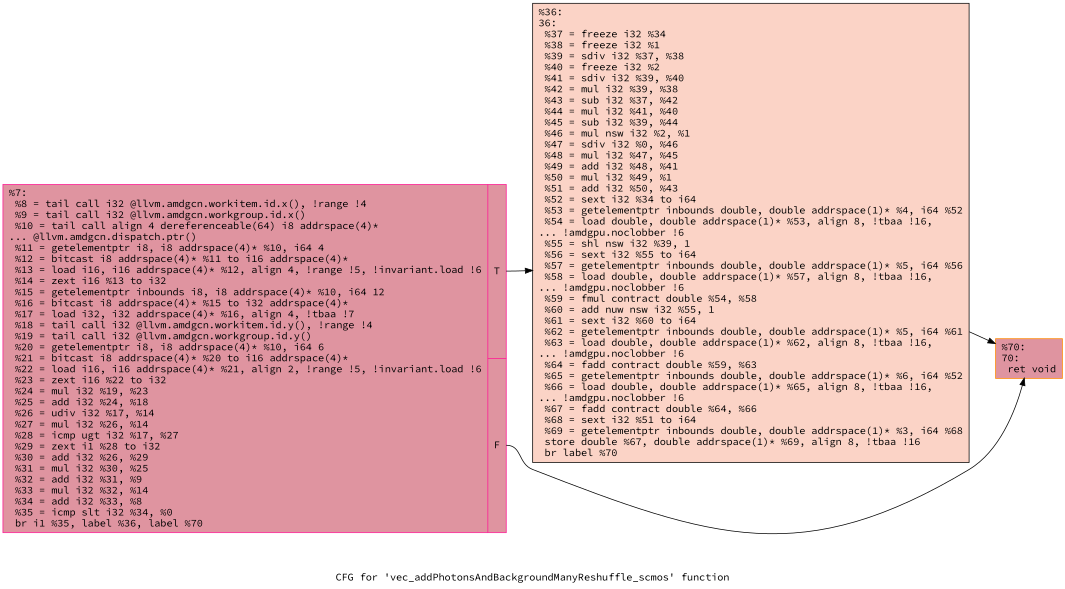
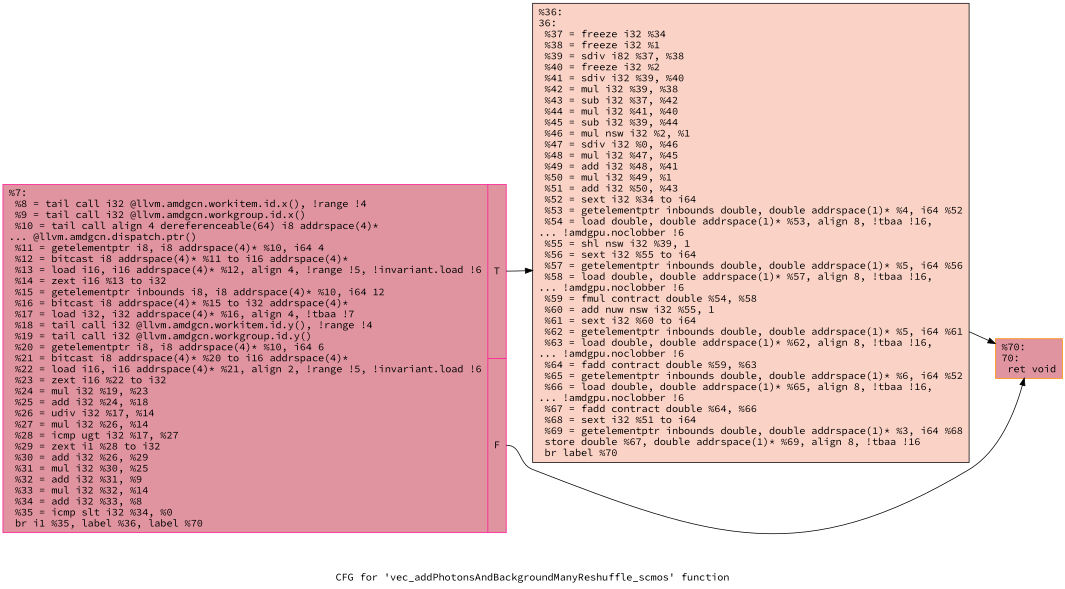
  digraph {
    label="CFG for 'vec_addPhotonsAndBackgroundManyReshuffle_scmos' function"
    rankdir=LR
    fontname="Source Code Pro"
    node [fillcolor="#b70d2870" shape=record style=filled fontname="Source Code Pro"]
    edge [fontname="Source Code Pro"]
    n1 [color=deeppink label="{%7:\l  %8 = tail call i32 @llvm.amdgcn.workitem.id.x(), !range !4\l  %9 = tail call i32 @llvm.amdgcn.workgroup.id.x()\l  %10 = tail call align 4 dereferenceable(64) i8 addrspace(4)*\l... @llvm.amdgcn.dispatch.ptr()\l  %11 = getelementptr i8, i8 addrspace(4)* %10, i64 4\l  %12 = bitcast i8 addrspace(4)* %11 to i16 addrspace(4)*\l  %13 = load i16, i16 addrspace(4)* %12, align 4, !range !5, !invariant.load !6\l  %14 = zext i16 %13 to i32\l  %15 = getelementptr inbounds i8, i8 addrspace(4)* %10, i64 12\l  %16 = bitcast i8 addrspace(4)* %15 to i32 addrspace(4)*\l  %17 = load i32, i32 addrspace(4)* %16, align 4, !tbaa !7\l  %18 = tail call i32 @llvm.amdgcn.workitem.id.y(), !range !4\l  %19 = tail call i32 @llvm.amdgcn.workgroup.id.y()\l  %20 = getelementptr i8, i8 addrspace(4)* %10, i64 6\l  %21 = bitcast i8 addrspace(4)* %20 to i16 addrspace(4)*\l  %22 = load i16, i16 addrspace(4)* %21, align 2, !range !5, !invariant.load !6\l  %23 = zext i16 %22 to i32\l  %24 = mul i32 %19, %23\l  %25 = add i32 %24, %18\l  %26 = udiv i32 %17, %14\l  %27 = mul i32 %26, %14\l  %28 = icmp ugt i32 %17, %27\l  %29 = zext i1 %28 to i32\l  %30 = add i32 %26, %29\l  %31 = mul i32 %30, %25\l  %32 = add i32 %31, %9\l  %33 = mul i32 %32, %14\l  %34 = add i32 %33, %8\l  %35 = icmp slt i32 %34, %0\l  br i1 %35, label %36, label %70\l|{<s0>T|<s1>F}}"]
-   n2 [color=black fillcolor="#f59c7d70" label="{%36:\l36:                                               \l  %37 = freeze i32 %34\l  %38 = freeze i32 %1\l  %39 = sdiv i32 %37, %38\l  %40 = freeze i32 %2\l  %41 = sdiv i32 %39, %40\l  %42 = mul i32 %39, %38\l  %43 = sub i32 %37, %42\l  %44 = mul i32 %41, %40\l  %45 = sub i32 %39, %44\l  %46 = mul nsw i32 %2, %1\l  %47 = sdiv i32 %0, %46\l  %48 = mul i32 %47, %45\l  %49 = add i32 %48, %41\l  %50 = mul i32 %49, %1\l  %51 = add i32 %50, %43\l  %52 = sext i32 %34 to i64\l  %53 = getelementptr inbounds double, double addrspace(1)* %4, i64 %52\l  %54 = load double, double addrspace(1)* %53, align 8, !tbaa !16,\l... !amdgpu.noclobber !6\l  %55 = shl nsw i32 %39, 1\l  %56 = sext i32 %55 to i64\l  %57 = getelementptr inbounds double, double addrspace(1)* %5, i64 %56\l  %58 = load double, double addrspace(1)* %57, align 8, !tbaa !16,\l... !amdgpu.noclobber !6\l  %59 = fmul contract double %54, %58\l  %60 = add nuw nsw i32 %55, 1\l  %61 = sext i32 %60 to i64\l  %62 = getelementptr inbounds double, double addrspace(1)* %5, i64 %61\l  %63 = load double, double addrspace(1)* %62, align 8, !tbaa !16,\l... !amdgpu.noclobber !6\l  %64 = fadd contract double %59, %63\l  %65 = getelementptr inbounds double, double addrspace(1)* %6, i64 %52\l  %66 = load double, double addrspace(1)* %65, align 8, !tbaa !16,\l... !amdgpu.noclobber !6\l  %67 = fadd contract double %64, %66\l  %68 = sext i32 %51 to i64\l  %69 = getelementptr inbounds double, double addrspace(1)* %3, i64 %68\l  store double %67, double addrspace(1)* %69, align 8, !tbaa !16\l  br label %70\l}"]
+   n2 [color=black fillcolor="#f59c7d70" label="{%36:\l36:                                               \l  %37 = freeze i32 %34\l  %38 = freeze i32 %1\l  %39 = sdiv i82 %37, %38\l  %40 = freeze i32 %2\l  %41 = sdiv i32 %39, %40\l  %42 = mul i32 %39, %38\l  %43 = sub i32 %37, %42\l  %44 = mul i32 %41, %40\l  %45 = sub i32 %39, %44\l  %46 = mul nsw i32 %2, %1\l  %47 = sdiv i32 %0, %46\l  %48 = mul i32 %47, %45\l  %49 = add i32 %48, %41\l  %50 = mul i32 %49, %1\l  %51 = add i32 %50, %43\l  %52 = sext i32 %34 to i64\l  %53 = getelementptr inbounds double, double addrspace(1)* %4, i64 %52\l  %54 = load double, double addrspace(1)* %53, align 8, !tbaa !16,\l... !amdgpu.noclobber !6\l  %55 = shl nsw i32 %39, 1\l  %56 = sext i32 %55 to i64\l  %57 = getelementptr inbounds double, double addrspace(1)* %5, i64 %56\l  %58 = load double, double addrspace(1)* %57, align 8, !tbaa !16,\l... !amdgpu.noclobber !6\l  %59 = fmul contract double %54, %58\l  %60 = add nuw nsw i32 %55, 1\l  %61 = sext i32 %60 to i64\l  %62 = getelementptr inbounds double, double addrspace(1)* %5, i64 %61\l  %63 = load double, double addrspace(1)* %62, align 8, !tbaa !16,\l... !amdgpu.noclobber !6\l  %64 = fadd contract double %59, %63\l  %65 = getelementptr inbounds double, double addrspace(1)* %6, i64 %52\l  %66 = load double, double addrspace(1)* %65, align 8, !tbaa !16,\l... !amdgpu.noclobber !6\l  %67 = fadd contract double %64, %66\l  %68 = sext i32 %51 to i64\l  %69 = getelementptr inbounds double, double addrspace(1)* %3, i64 %68\l  store double %67, double addrspace(1)* %69, align 8, !tbaa !16\l  br label %70\l}"]
    n3 [color=darkorange label="{%70:\l70:                                               \l  ret void\l}"]
    n1 -> n2 [tailport=s0]
    n1 -> n3 [tailport=s1]
    n2 -> n3
  }
